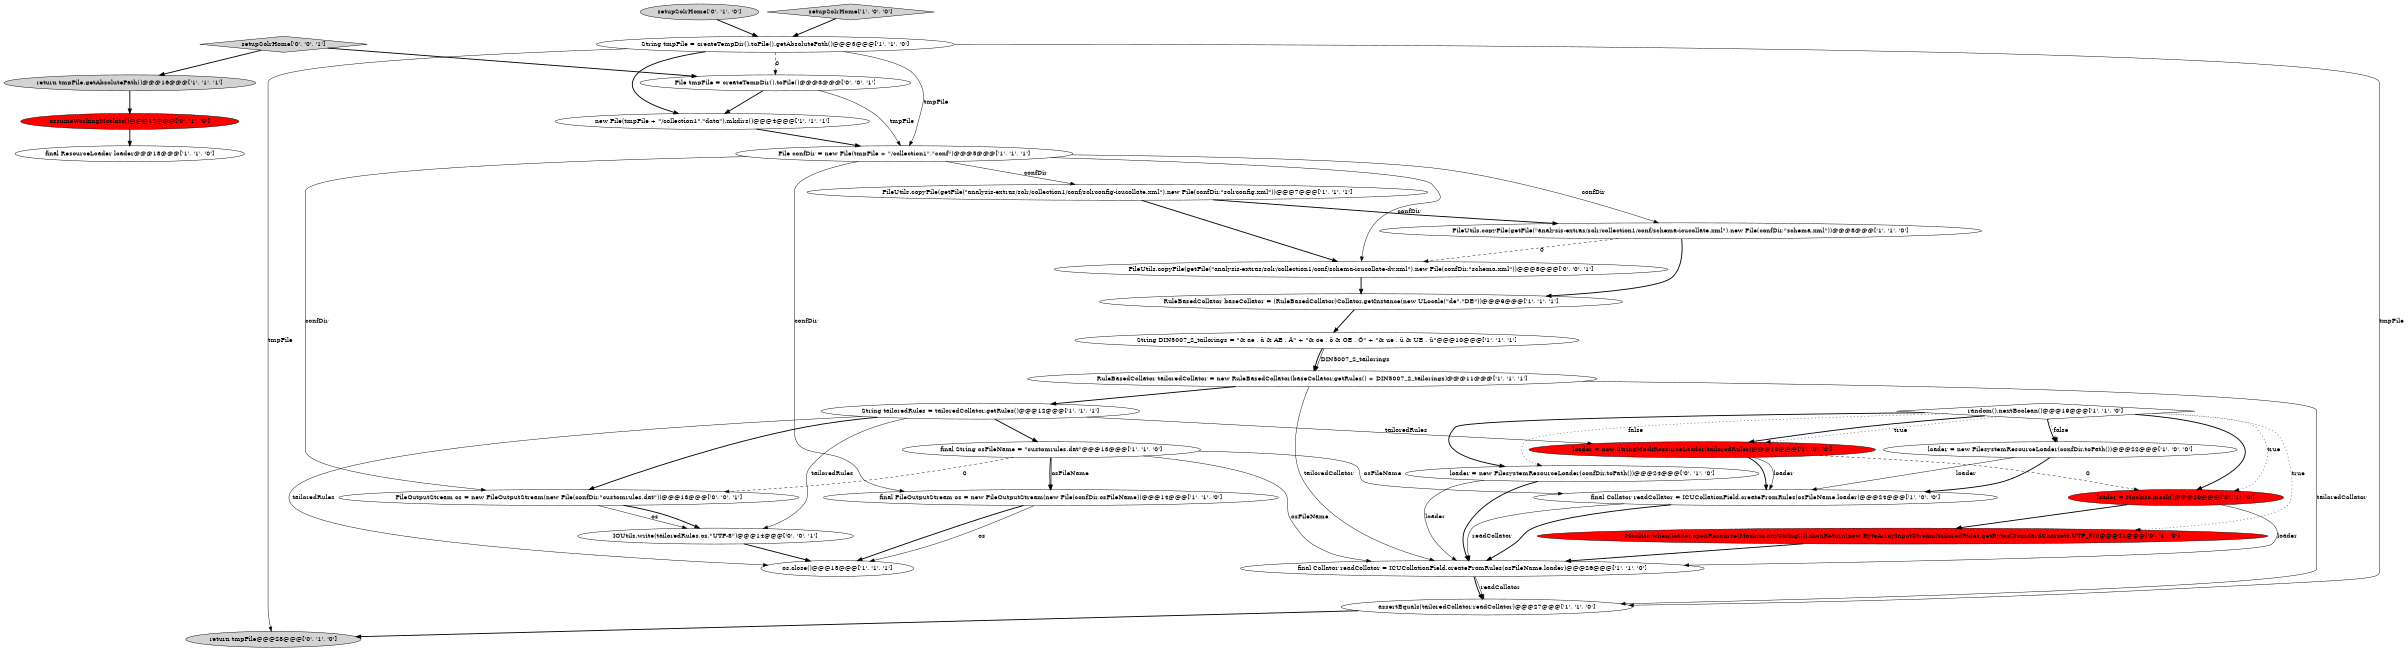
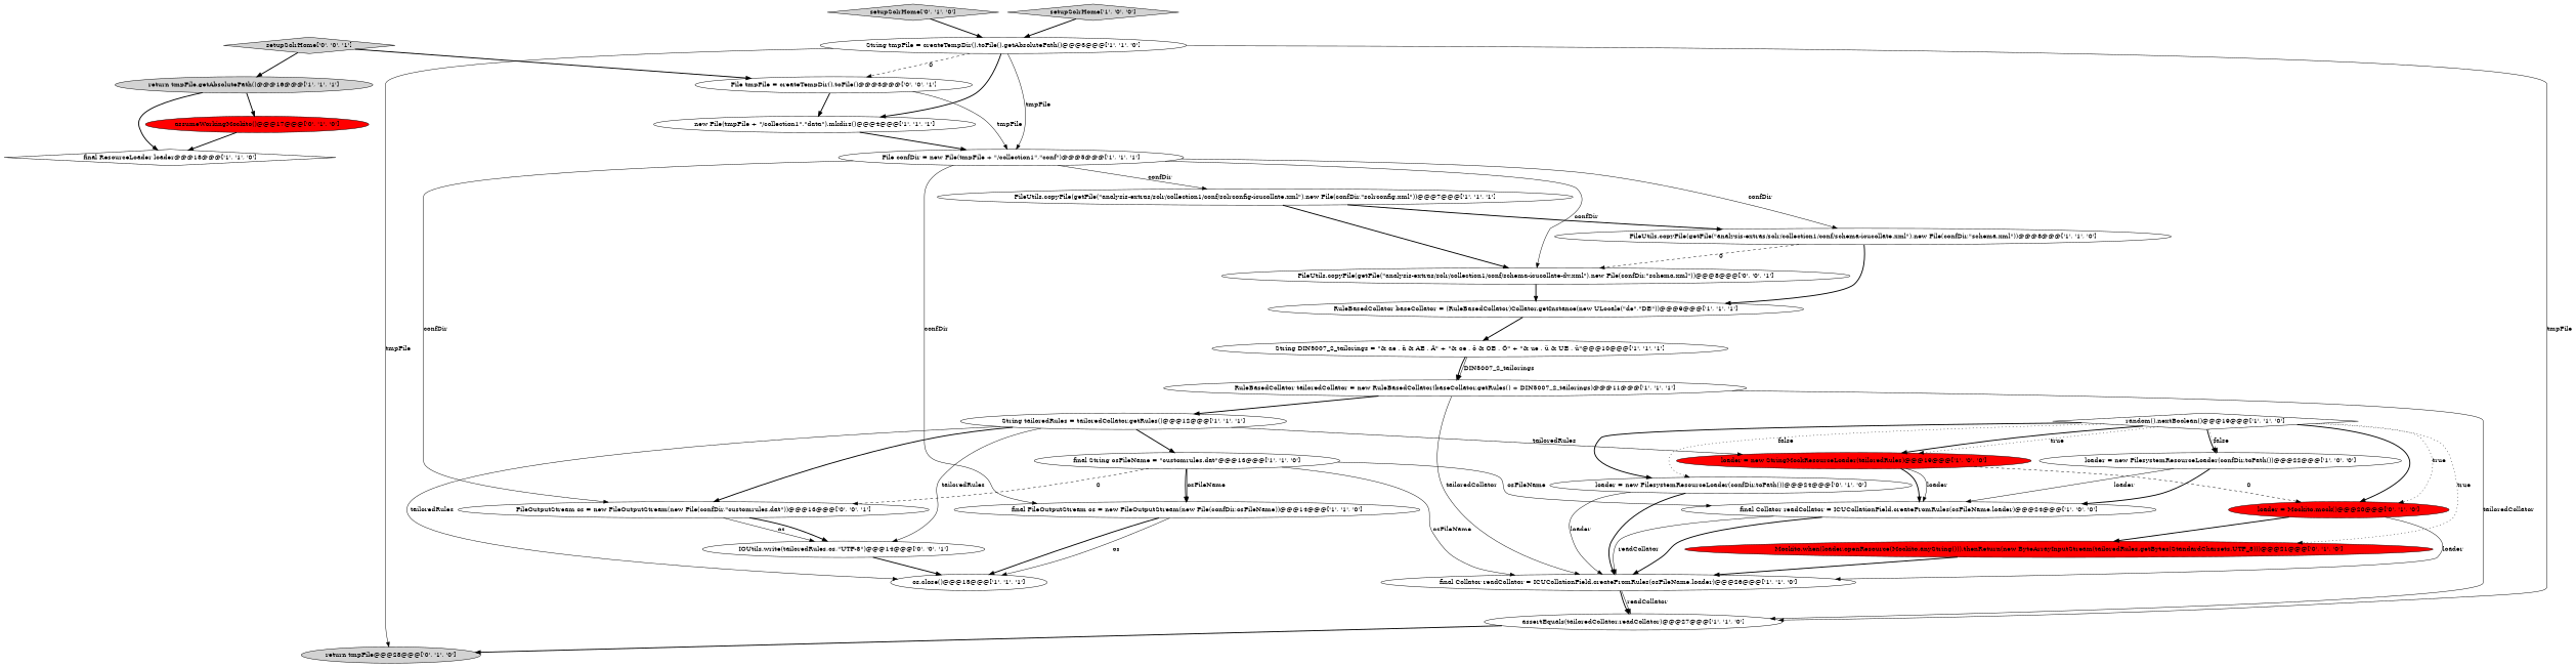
  digraph {
    node [fillcolor=white shape=ellipse style=filled]
    edge [style=bold]
    n1 [fillcolor=red label="loader = new StringMockResourceLoader(tailoredRules)@@@19@@@['1', '0', '0']"]
    n2 [label="final Collator readCollator = ICUCollationField.createFromRules(osFileName,loader)@@@24@@@['1', '0', '0']"]
    n3 [fillcolor=red label="loader = Mockito.mock()@@@20@@@['0', '1', '0']"]
    n4 [label="final Collator readCollator = ICUCollationField.createFromRules(osFileName,loader)@@@26@@@['1', '1', '0']"]
    n5 [fillcolor=red label="Mockito.when(loader.openResource(Mockito.anyString())).thenReturn(new ByteArrayInputStream(tailoredRules.getBytes(StandardCharsets.UTF_8)))@@@21@@@['0', '1', '0']"]
    n6 [label="String tailoredRules = tailoredCollator.getRules()@@@12@@@['1', '1', '1']"]
    n7 [label="IOUtils.write(tailoredRules,os,\"UTF-8\")@@@14@@@['0', '0', '1']"]
    n8 [label="FileOutputStream os = new FileOutputStream(new File(confDir,\"customrules.dat\"))@@@13@@@['0', '0', '1']"]
    n9 [label="os.close()@@@15@@@['1', '1', '1']"]
    n10 [label="final String osFileName = \"customrules.dat\"@@@13@@@['1', '1', '0']"]
    n11 [label="final FileOutputStream os = new FileOutputStream(new File(confDir,osFileName))@@@14@@@['1', '1', '0']"]
    n12 [fillcolor=lightgray label="return tmpFile@@@28@@@['0', '1', '0']"]
    n13 [label="assertEquals(tailoredCollator,readCollator)@@@27@@@['1', '1', '0']"]
    n14 [label="String tmpFile = createTempDir().toFile().getAbsolutePath()@@@3@@@['1', '1', '0']"]
    n15 [label="new File(tmpFile + \"/collection1\",\"data\").mkdirs()@@@4@@@['1', '1', '1']"]
    n16 [label="File confDir = new File(tmpFile + \"/collection1\",\"conf\")@@@5@@@['1', '1', '1']"]
    n17 [label="File tmpFile = createTempDir().toFile()@@@3@@@['0', '0', '1']"]
    n18 [label="FileUtils.copyFile(getFile(\"analysis-extras/solr/collection1/conf/solrconfig-icucollate.xml\"),new File(confDir,\"solrconfig.xml\"))@@@7@@@['1', '1', '1']"]
    n19 [label="FileUtils.copyFile(getFile(\"analysis-extras/solr/collection1/conf/schema-icucollate-dv.xml\"),new File(confDir,\"schema.xml\"))@@@8@@@['0', '0', '1']"]
    n20 [label="FileUtils.copyFile(getFile(\"analysis-extras/solr/collection1/conf/schema-icucollate.xml\"),new File(confDir,\"schema.xml\"))@@@8@@@['1', '1', '0']"]
    n21 [label="random().nextBoolean()@@@19@@@['1', '1', '0']" shape=diamond]
    n22 [label="loader = new FilesystemResourceLoader(confDir.toPath())@@@24@@@['0', '1', '0']"]
    n23 [label="loader = new FilesystemResourceLoader(confDir.toPath())@@@22@@@['1', '0', '0']"]
-   n24 [fillcolor=lightgray label="setupSolrHome['0', '1', '0']"]
-   n25 [label="final ResourceLoader loader@@@18@@@['1', '1', '0']"]
+   n24 [fillcolor=lightgray label="setupSolrHome['0', '1', '0']" shape=diamond]
+   n25 [label="final ResourceLoader loader@@@18@@@['1', '1', '0']" shape=diamond]
    n26 [fillcolor=lightgray label="setupSolrHome['1', '0', '0']" shape=diamond]
    n27 [label="RuleBasedCollator baseCollator = (RuleBasedCollator)Collator.getInstance(new ULocale(\"de\",\"DE\"))@@@9@@@['1', '1', '1']"]
    n28 [label="String DIN5007_2_tailorings = \"& ae , ä & AE , Ä\" + \"& oe , ö & OE , Ö\" + \"& ue , ü & UE , ü\"@@@10@@@['1', '1', '1']"]
    n29 [fillcolor=red label="assumeWorkingMockito()@@@17@@@['0', '1', '0']"]
    n30 [label="RuleBasedCollator tailoredCollator = new RuleBasedCollator(baseCollator.getRules() + DIN5007_2_tailorings)@@@11@@@['1', '1', '1']"]
    n31 [fillcolor=lightgray label="setupSolrHome['0', '0', '1']" shape=diamond]
    n32 [fillcolor=lightgray label="return tmpFile.getAbsolutePath()@@@16@@@['1', '1', '1']"]
    n1 -> n2 [label=loader style=solid]
    n1 -> n2
    n1 -> n3 [label=0 style=dashed]
    n2 -> n4
    n2 -> n4 [label=readCollator style=solid]
    n3 -> n4 [label=loader style=solid]
    n3 -> n5
    n4 -> n13 [label=readCollator style=solid]
    n4 -> n13
    n5 -> n4
    n6 -> n1 [label=tailoredRules style=solid]
    n6 -> n7 [label=tailoredRules style=solid]
    n6 -> n8
    n6 -> n9 [label=tailoredRules style=solid]
    n6 -> n10
    n7 -> n9
    n8 -> n7 [label=os style=solid]
    n8 -> n7
    n10 -> n2 [label=osFileName style=solid]
    n10 -> n4 [label=osFileName style=solid]
    n10 -> n8 [label=0 style=dashed]
    n10 -> n11
    n10 -> n11 [label=osFileName style=solid]
    n11 -> n9
    n11 -> n9 [label=os style=solid]
    n13 -> n12
    n14 -> n12 [label=tmpFile style=solid]
    n14 -> n13 [label=tmpFile style=solid]
    n14 -> n15
    n14 -> n16 [label=tmpFile style=solid]
    n14 -> n17 [label=0 style=dashed]
    n15 -> n16
    n16 -> n8 [label=confDir style=solid]
    n16 -> n11 [label=confDir style=solid]
    n16 -> n18 [label=confDir style=solid]
    n16 -> n19 [label=confDir style=solid]
    n16 -> n20 [label=confDir style=solid]
    n17 -> n15
    n17 -> n16 [label=tmpFile style=solid]
    n18 -> n19
    n18 -> n20
    n19 -> n27
    n20 -> n19 [label=0 style=dashed]
    n20 -> n27
    n21 -> n1
    n21 -> n1 [label=true style=dotted]
    n21 -> n3 [label=true style=dotted]
    n21 -> n3
    n21 -> n5 [label=true style=dotted]
    n21 -> n22
    n21 -> n22 [label=false style=dotted]
    n21 -> n23 [label=false style=dotted]
    n21 -> n23
    n22 -> n4 [label=loader style=solid]
    n22 -> n4
    n23 -> n2 [label=loader style=solid]
    n23 -> n2
    n24 -> n14
    n26 -> n14
    n27 -> n28
    n28 -> n30
    n28 -> n30 [label=DIN5007_2_tailorings style=solid]
    n29 -> n25
    n30 -> n4 [label=tailoredCollator style=solid]
    n30 -> n6
    n30 -> n13 [label=tailoredCollator style=solid]
    n31 -> n17
    n31 -> n32
+   n32 -> n25
    n32 -> n29
  }
